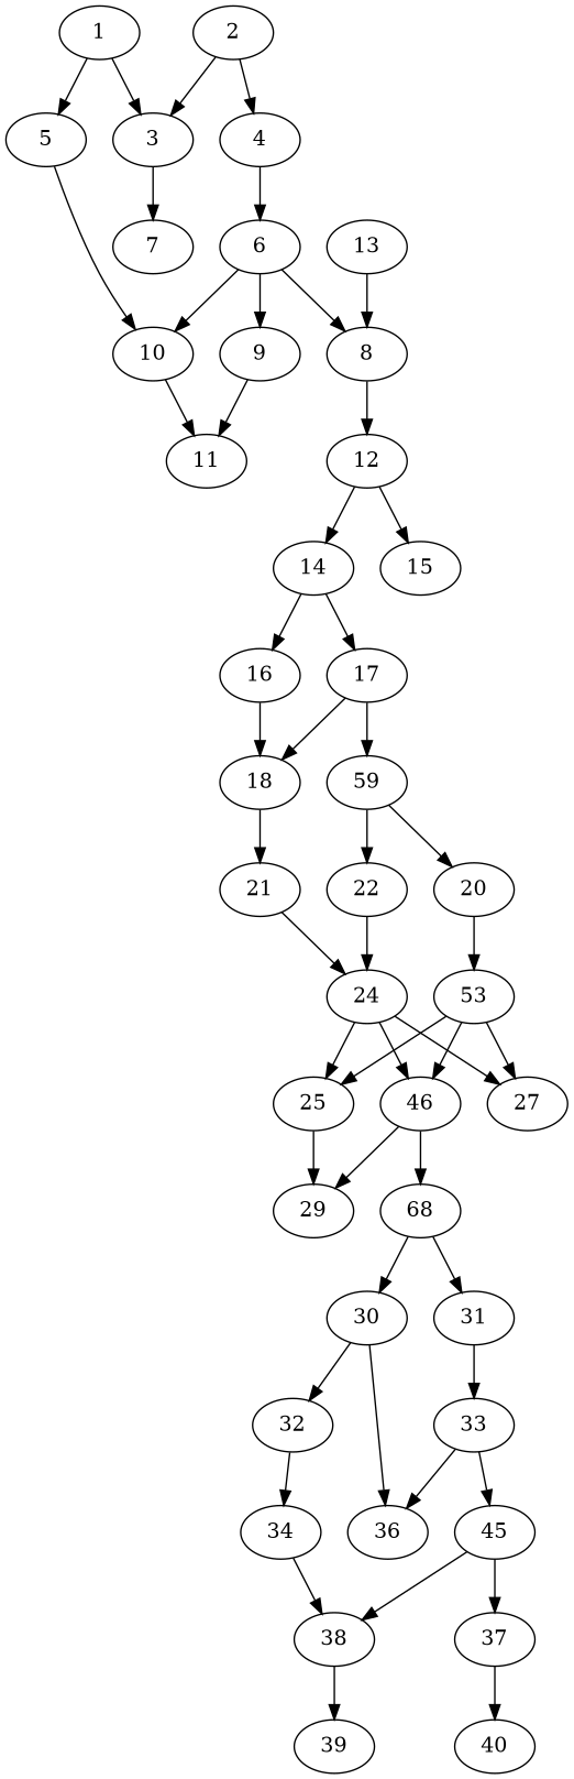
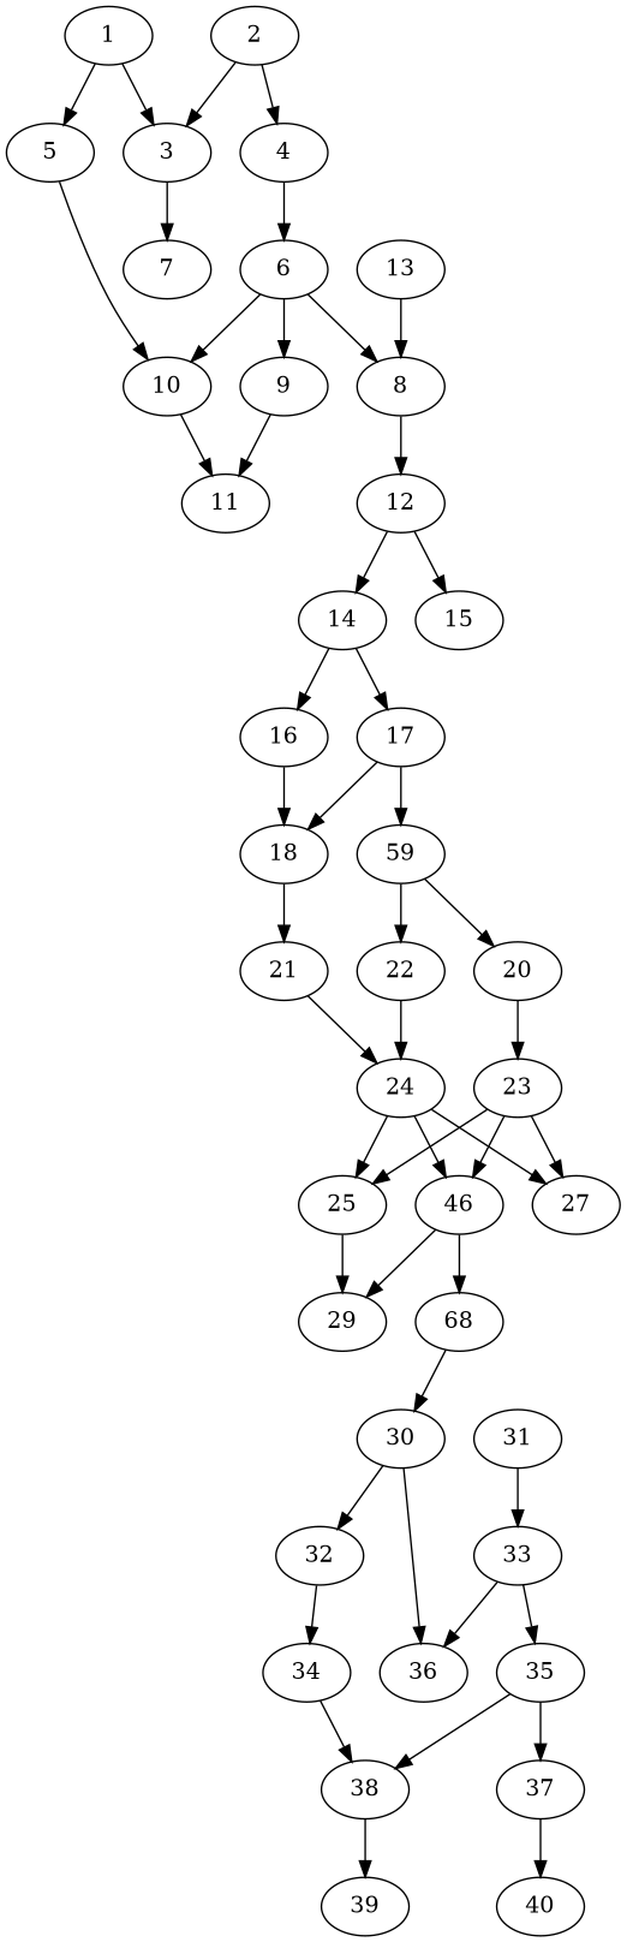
  digraph {
    node [alpha=0.01]
    1 [alpha=0.11 expect_size=15426560]
    3 [expect_size=5801984]
    5 [alpha=0.10 expect_size=45975552]
    7 [alpha=0.11 expect_size=31698944]
    10 [alpha=0.05 expect_size=41169920]
    6 [alpha=0.05 expect_size=36207616]
    8 [alpha=0.13 expect_size=39767040]
    9 [expect_size=33740800]
    2 [alpha=0.03 expect_size=8629248]
    4 [alpha=0.03 expect_size=44223488]
    12 [alpha=0.13 expect_size=8571904]
    11 [alpha=0.05 expect_size=30724096]
    14 [alpha=0.17 expect_size=20343808]
    15 [expect_size=27047936]
    13 [alpha=0.20 expect_size=16815104]
    16 [alpha=0.08 expect_size=51772416]
    17 [alpha=0.16 expect_size=16138240]
    18 [alpha=0.16 expect_size=42143744]
    n19 [alpha=0.17 expect_size=26687488 label=59]
    21 [alpha=0.15 expect_size=40108032]
    20 [alpha=0.14 expect_size=28802048]
    22 [alpha=0.18 expect_size=52056064]
    24 [alpha=0.00 expect_size=35596288]
-   23 [expect_size=36510720 label=53]
+   23 [expect_size=36510720]
    25 [alpha=0.17 expect_size=28134400]
    n26 [alpha=0.07 expect_size=30493696 label=46]
    27 [alpha=0.08 expect_size=49857536]
    29 [alpha=0.11 expect_size=32040960]
    n29 [alpha=0.04 expect_size=40786944 label=68]
    30 [alpha=0.15 expect_size=25143296]
    31 [alpha=0.08 expect_size=11045888]
    32 [alpha=0.04 expect_size=47119360]
    36 [expect_size=38669312]
    33 [alpha=0.04 expect_size=42378240]
    34 [alpha=0.10 expect_size=44567552]
-   35 [alpha=0.06 expect_size=45481984 label=45]
+   35 [alpha=0.06 expect_size=45481984]
    38 [alpha=0.17 expect_size=26844160]
    37 [alpha=0.02 expect_size=7909376]
    39 [alpha=0.02 expect_size=35627008]
    40 [alpha=0.17 expect_size=15570944]
    1 -> 3
    1 -> 5
    3 -> 7
    5 -> 10
    10 -> 11
    6 -> 10
    6 -> 8
    6 -> 9
    8 -> 12
    9 -> 11
    2 -> 3
    2 -> 4
    4 -> 6
    12 -> 14
    12 -> 15
    14 -> 16
    14 -> 17
    13 -> 8
    16 -> 18
    17 -> 18
    17 -> n19
    18 -> 21
    n19 -> 20
    n19 -> 22
    21 -> 24
    20 -> 23
    22 -> 24
    24 -> 25
    24 -> n26
    24 -> 27
    23 -> 25
    23 -> n26
    23 -> 27
    25 -> 29
    n26 -> 29
    n26 -> n29
    n29 -> 30
-   n29 -> 31
    30 -> 32
    30 -> 36
    31 -> 33
    32 -> 34
    33 -> 36
    33 -> 35
    34 -> 38
    35 -> 38
    35 -> 37
    38 -> 39
    37 -> 40
  }
